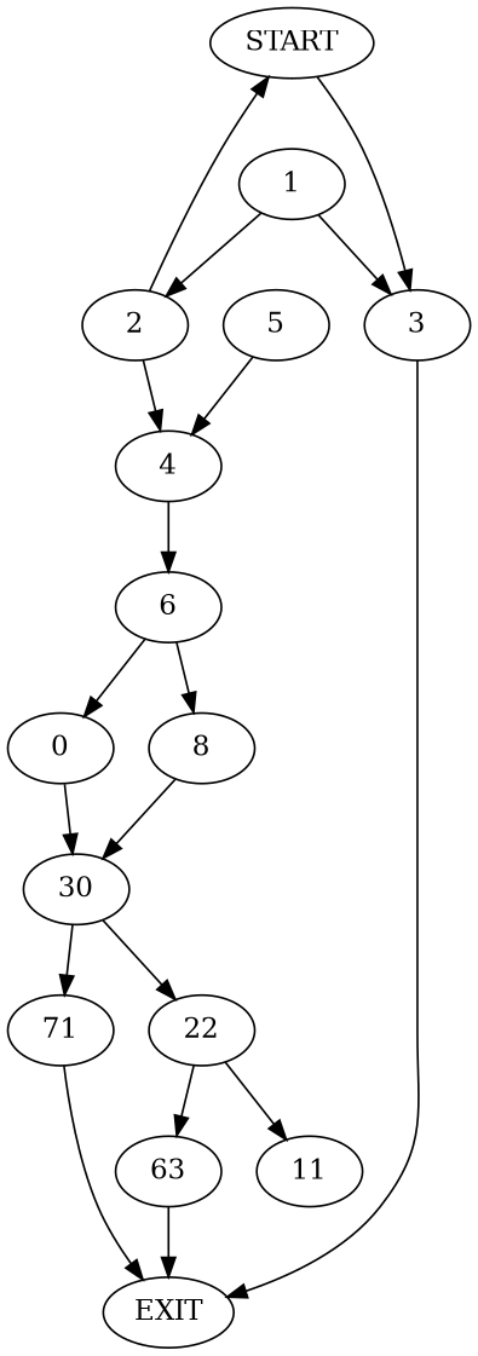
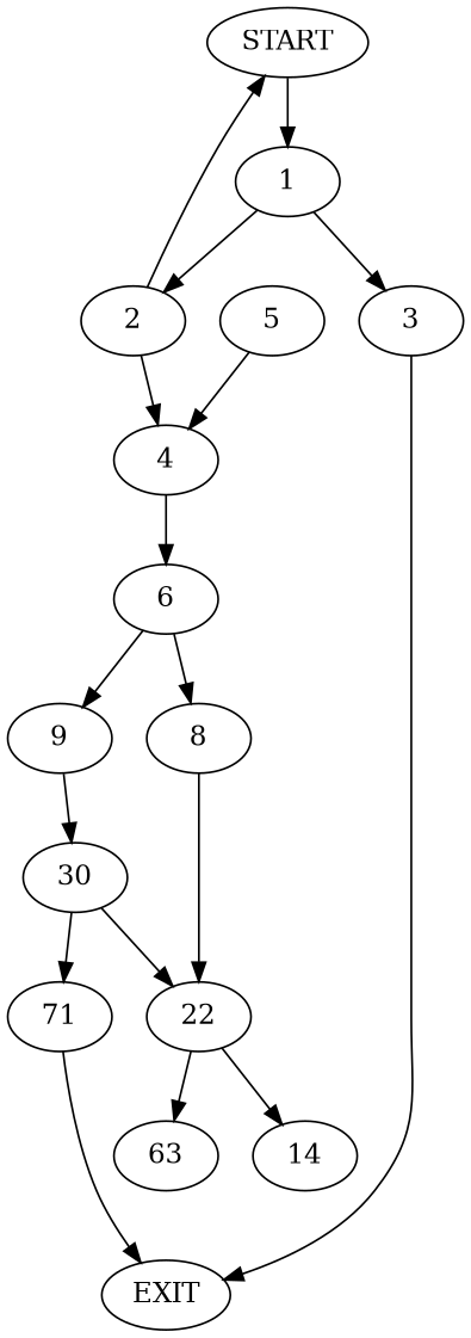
  digraph {
    n1 [label=START]
    1
    2
    3
    n5 [label=EXIT]
    4
    6
    5
    8
-   9 [label=0]
+   9
    n11 [label=30]
    n12 [label=71]
    n13 [label=22]
    n14 [label=63]
-   14 [label=11]
-   n1 -> 3
+   14
+   n1 -> 1
    1 -> 2
    1 -> 3
    2 -> n1
    2 -> 4
    3 -> n5
    4 -> 6
    6 -> 8
    6 -> 9
    5 -> 4
-   8 -> n11
+   8 -> n13
    9 -> n11
    n11 -> n12
    n11 -> n13
    n12 -> n5
    n13 -> n14
    n13 -> 14
-   n14 -> n5
  }
